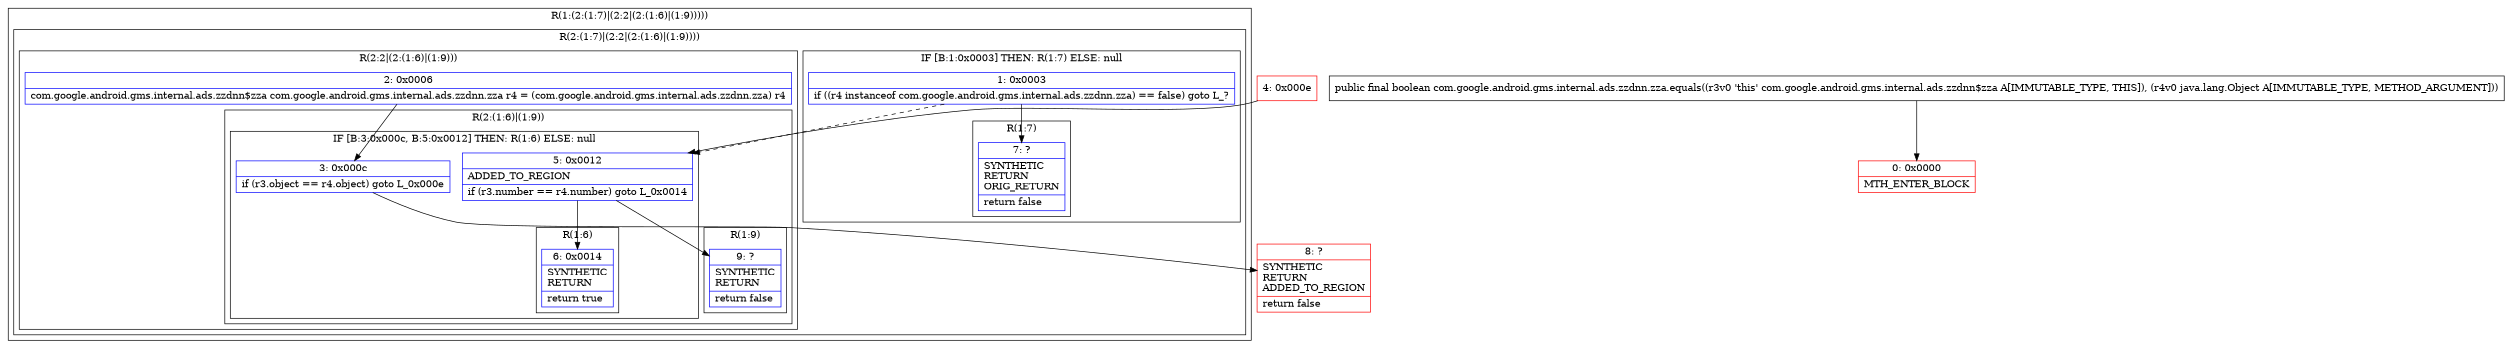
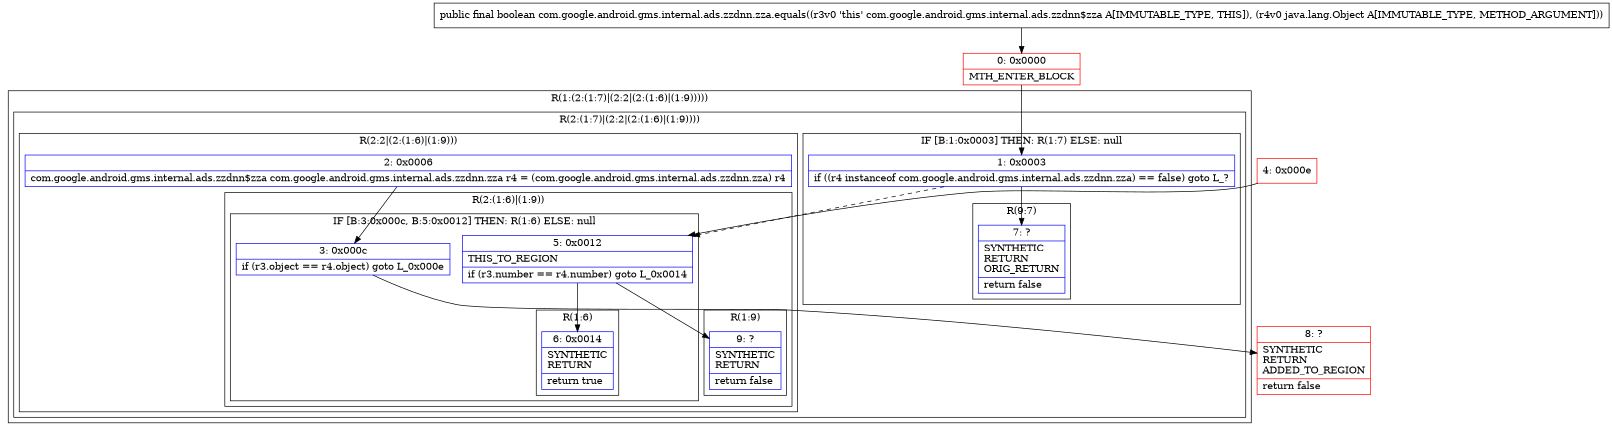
  digraph {
    node [color=blue shape=record]
    n1 [label="{7\:\ ?|SYNTHETIC\lRETURN\lORIG_RETURN\l|return false\l}"]
    n2 [label="{1\:\ 0x0003|if ((r4 instanceof com.google.android.gms.internal.ads.zzdnn.zza) == false) goto L_?\l}"]
    n3 [label="{6\:\ 0x0014|SYNTHETIC\lRETURN\l|return true\l}"]
    n4 [label="{3\:\ 0x000c|if (r3.object == r4.object) goto L_0x000e\l}"]
-   n5 [label="{5\:\ 0x0012|ADDED_TO_REGION\l|if (r3.number == r4.number) goto L_0x0014\l}"]
+   n5 [label="{5\:\ 0x0012|THIS_TO_REGION\l|if (r3.number == r4.number) goto L_0x0014\l}"]
    n6 [label="{9\:\ ?|SYNTHETIC\lRETURN\l|return false\l}"]
    n7 [label="{2\:\ 0x0006|com.google.android.gms.internal.ads.zzdnn$zza com.google.android.gms.internal.ads.zzdnn.zza r4 = (com.google.android.gms.internal.ads.zzdnn.zza) r4\l}"]
    n8 [color=red label="{8\:\ ?|SYNTHETIC\lRETURN\lADDED_TO_REGION\l|return false\l}"]
    n9 [color=red label="{4\:\ 0x000e}"]
    n10 [color=red label="{0\:\ 0x0000|MTH_ENTER_BLOCK\l}"]
    n11 [label="{public final boolean com.google.android.gms.internal.ads.zzdnn.zza.equals((r3v0 'this' com.google.android.gms.internal.ads.zzdnn$zza A[IMMUTABLE_TYPE, THIS]), (r4v0 java.lang.Object A[IMMUTABLE_TYPE, METHOD_ARGUMENT])) }" color=""]
    subgraph cluster_1 {
      label="R(1:(2:(1:7)|(2:2|(2:(1:6)|(1:9)))))"
      subgraph cluster_2 {
        label="R(2:(1:7)|(2:2|(2:(1:6)|(1:9))))"
        subgraph cluster_3 {
          label="IF [B:1:0x0003] THEN: R(1:7) ELSE: null"
          n2
          subgraph cluster_4 {
-           label="R(1:7)"
+           label="R(9:7)"
            n1
          }
        }
        subgraph cluster_5 {
          label="R(2:2|(2:(1:6)|(1:9)))"
          n7
          subgraph cluster_6 {
            label="R(2:(1:6)|(1:9))"
            subgraph cluster_7 {
              label="IF [B:3:0x000c, B:5:0x0012] THEN: R(1:6) ELSE: null"
              n4
              n5
              subgraph cluster_8 {
                label="R(1:6)"
                n3
              }
            }
            subgraph cluster_9 {
              label="R(1:9)"
              n6
            }
          }
        }
      }
    }
    n2 -> n1
    n2 -> n5 [style=dashed]
    n4 -> n8 [style=solid]
    n5 -> n3
    n5 -> n6 [style=solid]
    n7 -> n4
    n9 -> n5
+   n10 -> n2
    n11 -> n10
  }
